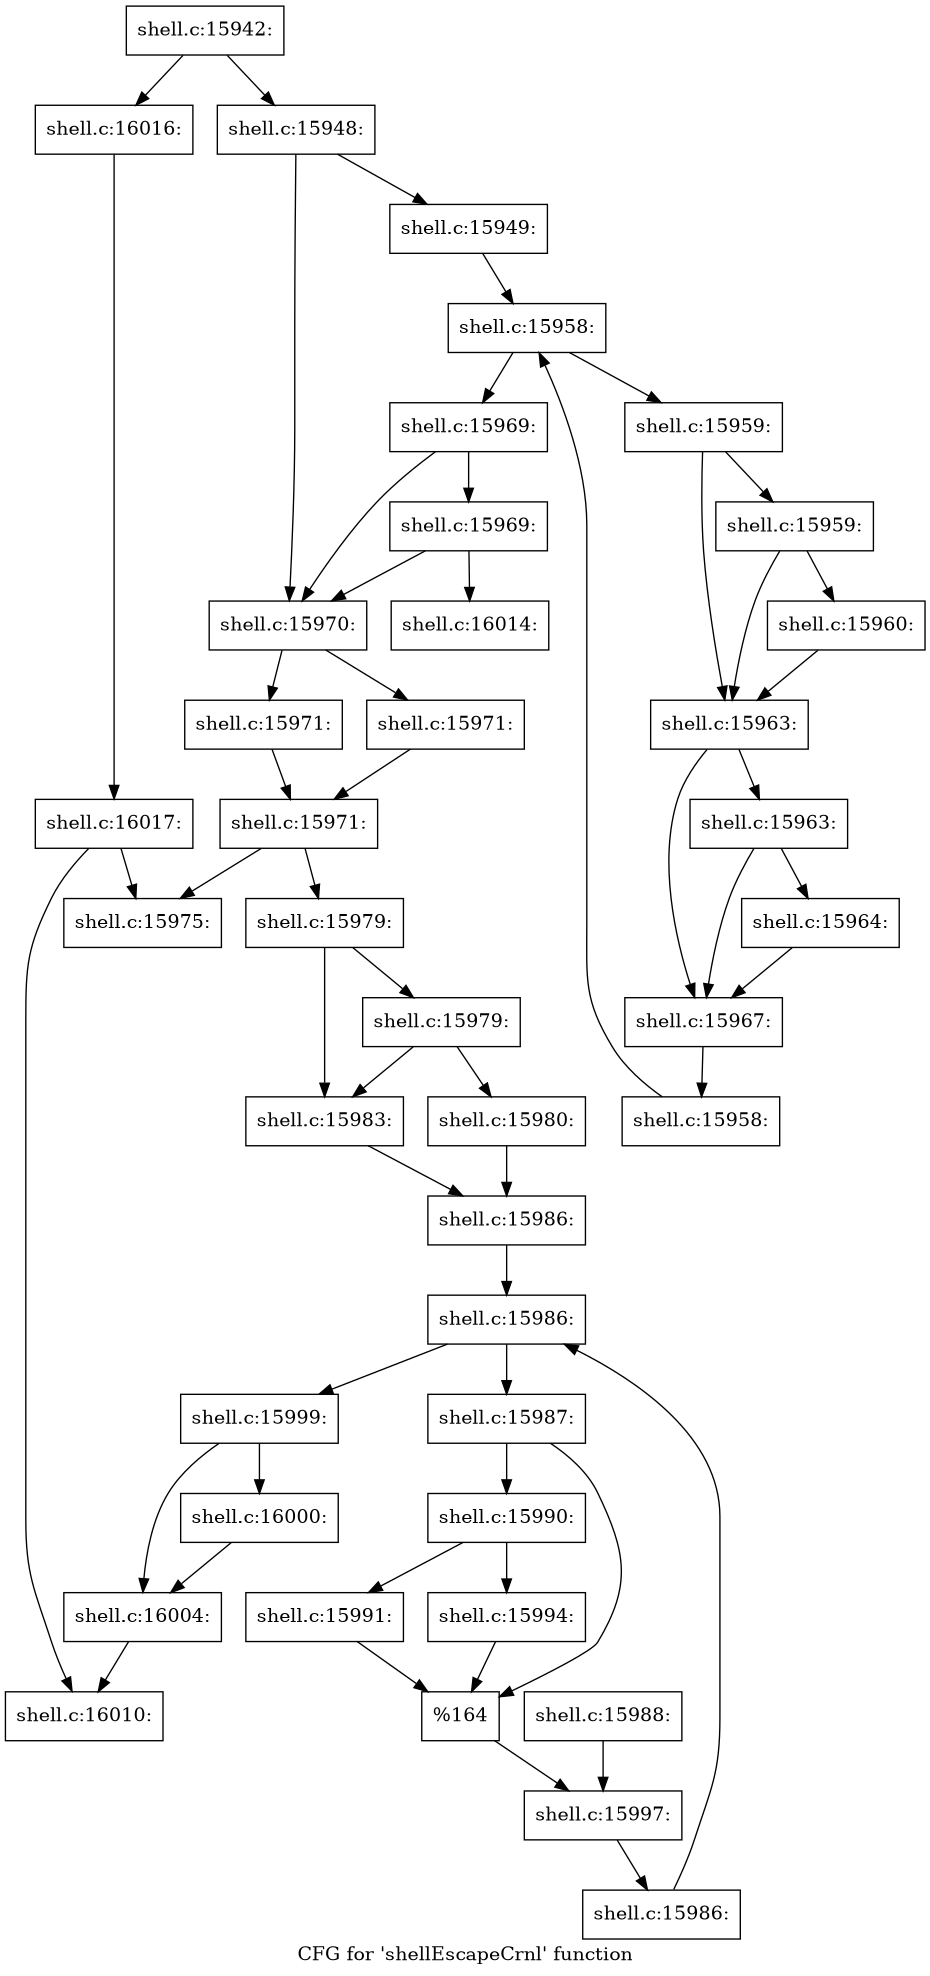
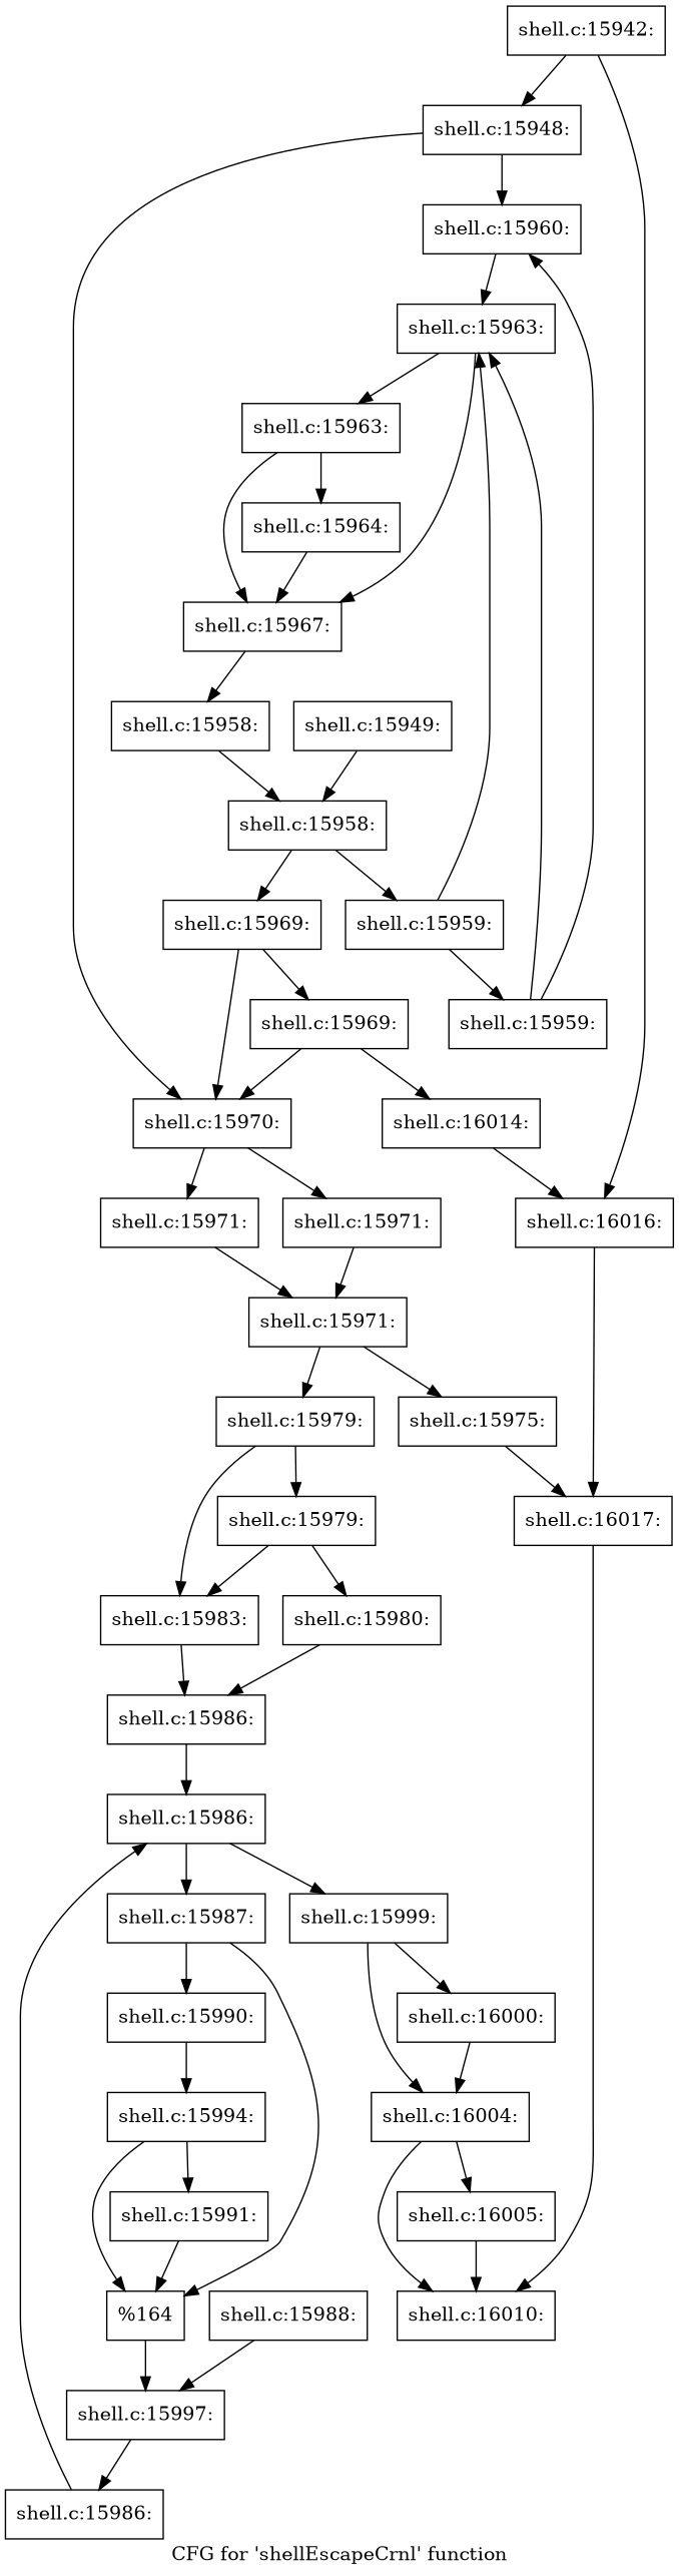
  digraph {
    label="CFG for 'shellEscapeCrnl' function"
    node [shape=record]
    n1 [label="{shell.c:15942:}"]
    n2 [label="{shell.c:15948:}"]
    n3 [label="{shell.c:16016:}"]
    n4 [label="{shell.c:15949:}"]
    n5 [label="{shell.c:15970:}"]
    n6 [label="{shell.c:16017:}"]
    n7 [label="{shell.c:15958:}"]
    n8 [label="{shell.c:16010:}"]
    n9 [label="{shell.c:15959:}"]
    n10 [label="{shell.c:15969:}"]
    n11 [label="{shell.c:15959:}"]
    n12 [label="{shell.c:15963:}"]
    n13 [label="{shell.c:15969:}"]
    n14 [label="{shell.c:15960:}"]
    n15 [label="{shell.c:15963:}"]
    n16 [label="{shell.c:15967:}"]
    n17 [label="{shell.c:15971:}"]
    n18 [label="{shell.c:15971:}"]
    n19 [label="{shell.c:16014:}"]
    n20 [label="{shell.c:15964:}"]
    n21 [label="{shell.c:15958:}"]
    n22 [label="{shell.c:15971:}"]
    n23 [label="{shell.c:15975:}"]
    n24 [label="{shell.c:15979:}"]
    n25 [label="{shell.c:15979:}"]
    n26 [label="{shell.c:15983:}"]
    n27 [label="{shell.c:15980:}"]
    n28 [label="{shell.c:15986:}"]
    n29 [label="{shell.c:15986:}"]
    n30 [label="{shell.c:15987:}"]
    n31 [label="{shell.c:15999:}"]
    n32 [label="{shell.c:15990:}"]
    n33 [label="{%164}"]
    n34 [label="{shell.c:16000:}"]
    n35 [label="{shell.c:16004:}"]
    n36 [label="{shell.c:15988:}"]
    n37 [label="{shell.c:15997:}"]
    n38 [label="{shell.c:15991:}"]
    n39 [label="{shell.c:15994:}"]
+   n40 [label="{shell.c:16005:}"]
    n41 [label="{shell.c:15986:}"]
    n1 -> n2
    n1 -> n3
-   n2 -> n4
+   n2 -> n14
    n2 -> n5
    n3 -> n6
    n4 -> n7
    n5 -> n17
    n5 -> n18
    n6 -> n8
    n7 -> n9
    n7 -> n10
    n9 -> n11
    n9 -> n12
    n10 -> n5
    n10 -> n13
    n11 -> n12
    n11 -> n14
    n12 -> n15
    n12 -> n16
    n13 -> n5
    n13 -> n19
    n14 -> n12
    n15 -> n16
    n15 -> n20
    n16 -> n21
    n17 -> n22
    n18 -> n22
+   n19 -> n3
    n20 -> n16
    n21 -> n7
    n22 -> n23
    n22 -> n24
-   n6 -> n23
+   n23 -> n6
    n24 -> n25
    n24 -> n26
    n25 -> n26
    n25 -> n27
    n26 -> n28
    n27 -> n28
    n28 -> n29
    n29 -> n30
    n29 -> n31
    n30 -> n32
    n30 -> n33
    n31 -> n34
    n31 -> n35
-   n32 -> n38
+   n39 -> n38
    n32 -> n39
    n33 -> n37
    n34 -> n35
    n35 -> n8
+   n35 -> n40
    n36 -> n37
    n37 -> n41
    n38 -> n33
    n39 -> n33
+   n40 -> n8
    n41 -> n29
  }
